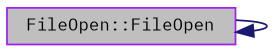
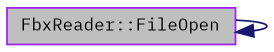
  digraph {
    rankdir=TB
    fontname="IBM Plex Mono"
-   n1 [color=purple fillcolor=grey75 fontcolor=black fontname="IBM Plex Mono" fontsize=10 height=0.2 label="FileOpen::FileOpen" shape=record style=filled width=0.4]
+   n1 [color=purple fillcolor=grey75 fontcolor=black fontname="IBM Plex Mono" fontsize=10 height=0.2 label="FbxReader::FileOpen" shape=record style=filled width=0.4]
    n1 -> n1 [color=midnightblue fontname="IBM Plex Mono" fontsize=10 labelfontname=Helvetica labelfontsize=10 style=solid]
  }
